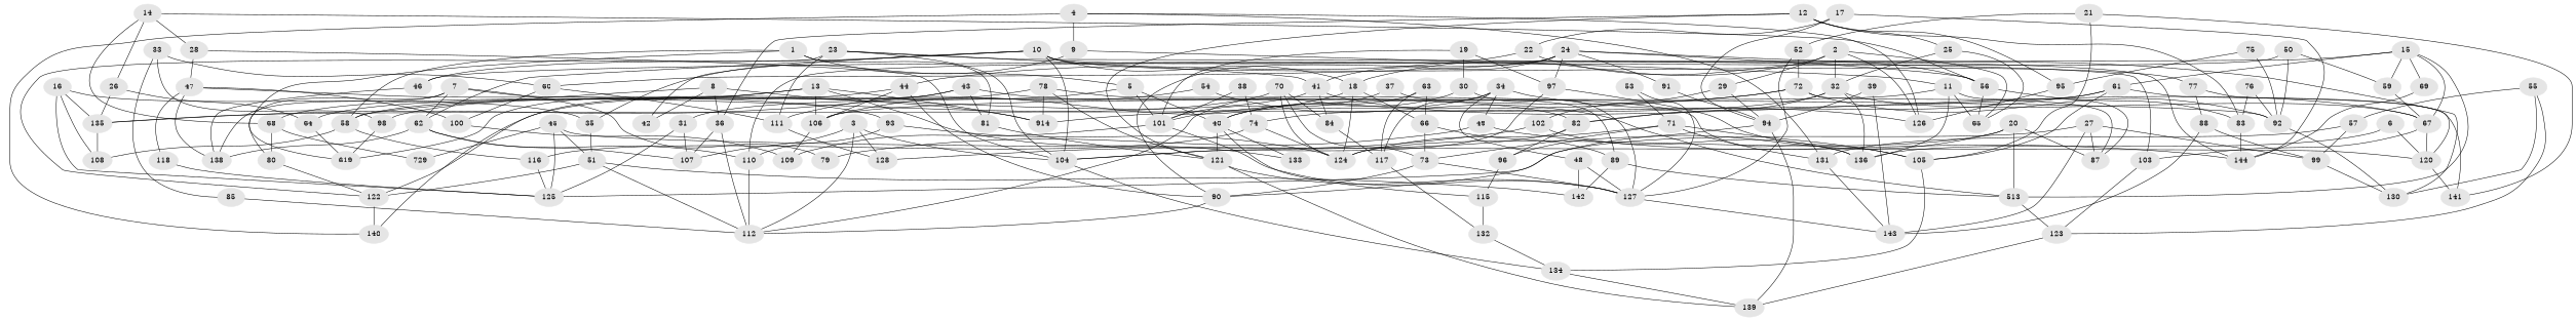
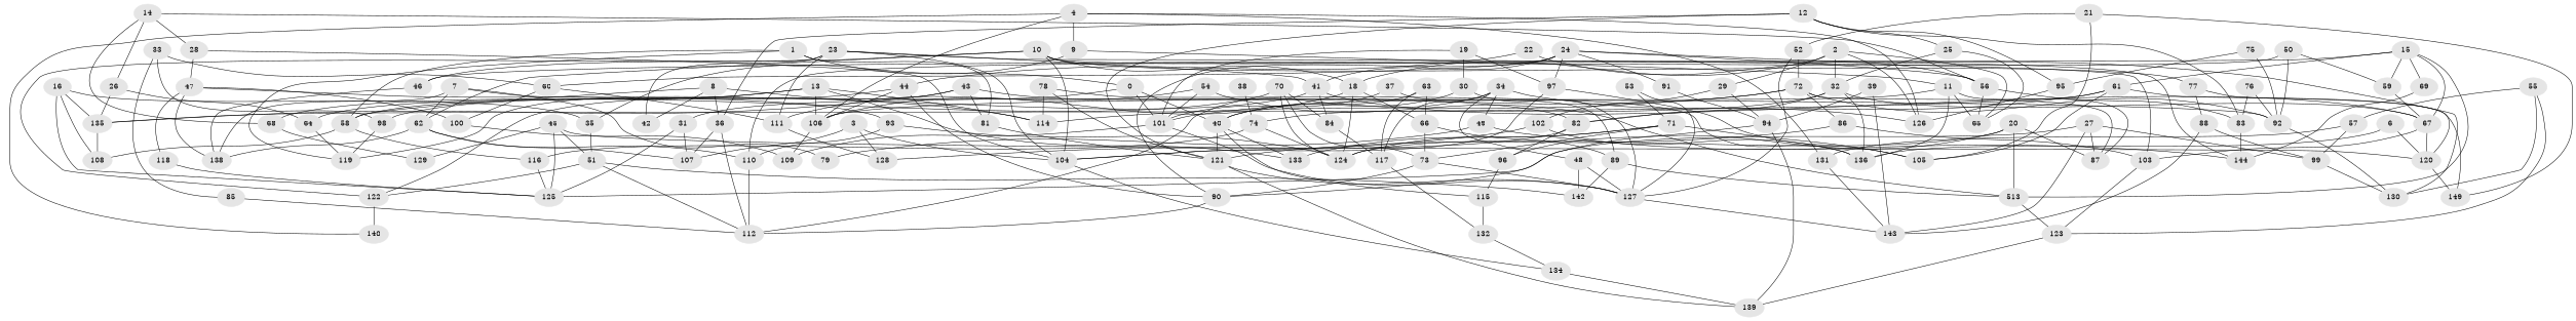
  graph {
    node [color=gray90 style=filled]
    1
-   5
+   5 [label=0]
    58
    81
-   119 [label=619]
+   119
    31
    40
    101
    108
    116
    121
    2
    18
    29
    32
    65
    126
    106
    66
    124
    94
    102
    136
    67
    74
    82
    3
    104
    107
    112
    128
    134
    4
    9
    131
    140
    11
    35
    109
    143
    125
    133
    115
    127
    6
    120
-   141
+   141 [label=149]
    7
    62
    79
-   80
    92
    138
    110
    122
    n56 [label=513]
    89
    142
    130
    8
    36
    42
-   114 [label=914]
+   114
    87
    51
    10
    46
    77
    144
    88
    12
    25
    83
    95
    139
    13
    64
    68
-   129 [label=729]
+   129
    14
    26
    28
    56
    135
    47
    15
    59
    61
    69
    105
    103
    123
    16
-   17
    22
    44
    96
    73
    19
    30
    97
    20
    90
    21
    52
    72
    23
    41
    111
    84
    24
    60
    91
    100
    27
    99
    93
    118
    33
    85
    98
    34
    48
    49
    117
    132
    37
    38
    39
    43
    45
    50
+   86
    53
    71
    54
    55
    57
    63
    70
    75
    76
    78
    1 -- 5
    1 -- 58
    1 -- 81
    1 -- 119
    5 -- 31
    5 -- 40
    5 -- 101
    58 -- 108
    58 -- 116
    81 -- 121
    31 -- 107
    31 -- 125
    40 -- 121
    40 -- 133
    40 -- 115
    101 -- 109
    101 -- 127
    116 -- 125
    121 -- 127
    121 -- 139
    2 -- 18
    2 -- 29
    2 -- 32
    2 -- 65
    2 -- 126
    18 -- 106
    18 -- 66
    18 -- 124
    29 -- 94
    29 -- 102
    32 -- 136
    32 -- 67
    32 -- 74
    32 -- 82
    106 -- 109
    66 -- 89
    66 -- 73
    94 -- 139
    94 -- 96
    102 -- 136
    102 -- 128
    67 -- 120
    67 -- 103
    74 -- 116
    74 -- 124
    82 -- 104
    82 -- 96
    3 -- 104
    3 -- 107
-   3 -- 112
    3 -- 128
    104 -- 134
    134 -- 139
    4 -- 126
+   4 -- 106
    4 -- 9
    4 -- 131
    4 -- 140
    9 -- 11
    9 -- 35
    131 -- 143
    11 -- 65
    11 -- 106
    11 -- 136
    11 -- 87
    35 -- 51
    115 -- 132
    127 -- 143
    6 -- 136
    6 -- 120
    120 -- 141
    7 -- 62
    7 -- 79
-   7 -- 80
    7 -- 92
    7 -- 138
    62 -- 107
    62 -- 138
    62 -- 110
-   80 -- 122
    92 -- 130
    110 -- 112
    122 -- 140
    n56 -- 123
    89 -- n56
    89 -- 142
    8 -- 58
    8 -- 36
    8 -- 42
    8 -- 114
    36 -- 107
    36 -- 112
    51 -- 112
    51 -- 122
    51 -- 142
    10 -- 18
    10 -- 104
    10 -- 62
    10 -- 46
    10 -- 77
    10 -- 144
    46 -- 138
    77 -- 120
    77 -- 88
    88 -- 143
    88 -- 99
    12 -- 121
    12 -- 36
    12 -- 25
    12 -- 83
    12 -- 95
    25 -- 32
    25 -- 65
    83 -- 144
    95 -- 126
    13 -- 106
    13 -- 133
    13 -- 114
    13 -- 64
    13 -- 68
    64 -- 119
-   68 -- 80
    68 -- 129
    14 -- 68
    14 -- 26
    14 -- 28
    14 -- 56
    26 -- 64
    26 -- 135
    28 -- 104
    28 -- 47
    56 -- 65
    56 -- 83
    135 -- 108
    47 -- 138
    47 -- 100
    47 -- 93
    47 -- 118
    15 -- 67
    15 -- n56
    15 -- 46
    15 -- 59
    15 -- 61
    15 -- 69
    59 -- 67
    61 -- 82
    61 -- 141
    61 -- 135
    61 -- 105
    69 -- 144
-   105 -- 134
    103 -- 123
    123 -- 139
    16 -- 108
    16 -- 35
    16 -- 125
    16 -- 135
-   17 -- 94
-   17 -- 144
-   17 -- 22
    22 -- 56
    22 -- 44
    44 -- 58
    44 -- 106
    44 -- 90
    96 -- 115
    73 -- 127
    73 -- 90
    19 -- 101
    19 -- 30
    19 -- 97
    30 -- 40
    30 -- 127
    97 -- 104
    97 -- 105
    20 -- 124
    20 -- n56
    20 -- 87
    20 -- 90
    90 -- 112
    21 -- 141
    21 -- 105
    21 -- 52
    52 -- 127
    52 -- 72
    72 -- 101
    72 -- 92
    72 -- 114
    72 -- 87
+   72 -- 86
    23 -- 104
    23 -- 122
-   10 -- 42
+   23 -- 42
    23 -- 103
    23 -- 41
    23 -- 111
    41 -- 67
    41 -- 122
    41 -- 84
    111 -- 128
    84 -- 117
    24 -- 130
    24 -- 56
    24 -- 97
    24 -- 90
    24 -- 41
    24 -- 60
    24 -- 91
    60 -- 111
    60 -- 100
    91 -- 94
    100 -- 109
    27 -- 143
    27 -- 125
    27 -- 87
    27 -- 99
    99 -- 130
    93 -- 124
    93 -- 110
    118 -- 125
    33 -- 60
    33 -- 85
    33 -- 98
    85 -- 112
    98 -- 119
    34 -- 40
    34 -- 126
    34 -- 48
    34 -- 49
    34 -- 117
    48 -- 127
    48 -- 142
    49 -- 79
    49 -- 144
    117 -- 132
    132 -- 134
    37 -- 101
    37 -- 89
-   38 -- 101
+   54 -- 101
    38 -- 74
    39 -- 94
    39 -- 143
    43 -- 81
    43 -- 119
    43 -- 82
    43 -- 135
    45 -- 125
    45 -- 120
    45 -- 51
    45 -- 129
    50 -- 92
    50 -- 110
    50 -- 59
+   86 -- 121
+   86 -- 103
    53 -- 127
    53 -- 71
    71 -- 124
-   71 -- 131
+   71 -- 133
    71 -- 105
    71 -- 73
    54 -- n56
    54 -- 111
    55 -- 130
    55 -- 123
    55 -- 57
    57 -- 131
    57 -- 99
    63 -- 66
    63 -- 112
    63 -- 117
    70 -- 124
    70 -- 73
    70 -- 84
    70 -- 98
    75 -- 92
    75 -- 95
    76 -- 92
    76 -- 83
    78 -- 121
    78 -- 136
-   78 -- 140
    78 -- 114
  }
